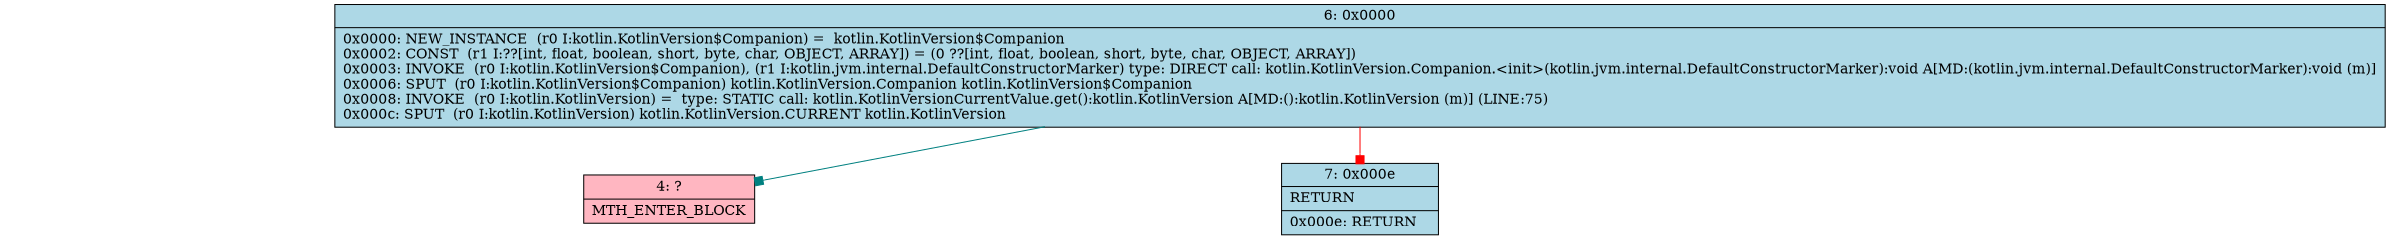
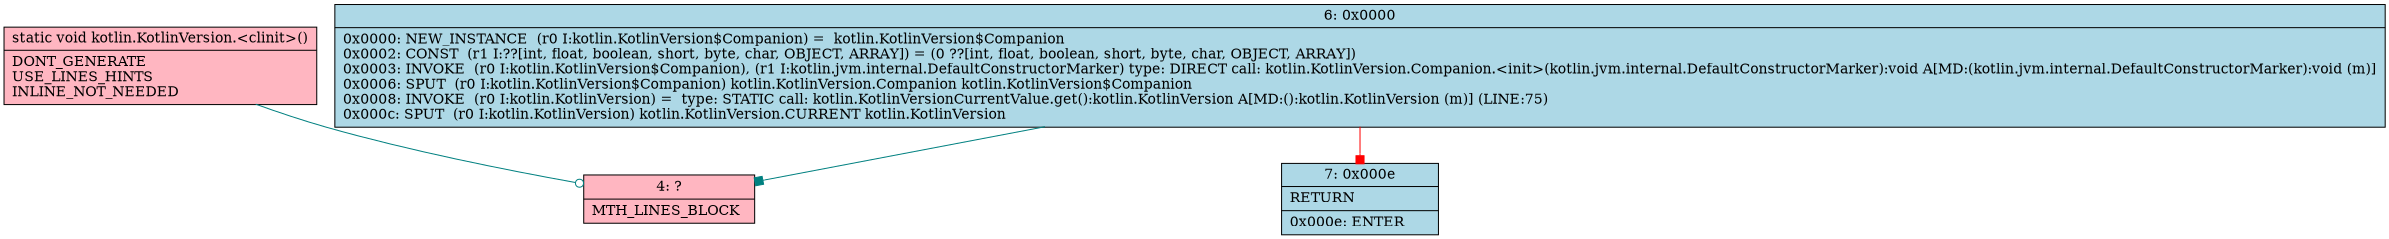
  digraph {
    node [fillcolor=lightpink shape=record style=filled]
    edge [arrowhead=box color=teal]
-   n1 [label="{4\:\ ?|MTH_ENTER_BLOCK\l}"]
+   n1 [label="{4\:\ ?|MTH_LINES_BLOCK\l}"]
    n2 [fillcolor=lightblue label="{6\:\ 0x0000|0x0000: NEW_INSTANCE  (r0 I:kotlin.KotlinVersion$Companion) =  kotlin.KotlinVersion$Companion \l0x0002: CONST  (r1 I:??[int, float, boolean, short, byte, char, OBJECT, ARRAY]) = (0 ??[int, float, boolean, short, byte, char, OBJECT, ARRAY]) \l0x0003: INVOKE  (r0 I:kotlin.KotlinVersion$Companion), (r1 I:kotlin.jvm.internal.DefaultConstructorMarker) type: DIRECT call: kotlin.KotlinVersion.Companion.\<init\>(kotlin.jvm.internal.DefaultConstructorMarker):void A[MD:(kotlin.jvm.internal.DefaultConstructorMarker):void (m)]\l0x0006: SPUT  (r0 I:kotlin.KotlinVersion$Companion) kotlin.KotlinVersion.Companion kotlin.KotlinVersion$Companion \l0x0008: INVOKE  (r0 I:kotlin.KotlinVersion) =  type: STATIC call: kotlin.KotlinVersionCurrentValue.get():kotlin.KotlinVersion A[MD:():kotlin.KotlinVersion (m)] (LINE:75)\l0x000c: SPUT  (r0 I:kotlin.KotlinVersion) kotlin.KotlinVersion.CURRENT kotlin.KotlinVersion \l}"]
-   n3 [fillcolor=lightblue label="{7\:\ 0x000e|RETURN\l|0x000e: RETURN   \l}"]
+   n3 [fillcolor=lightblue label="{7\:\ 0x000e|RETURN\l|0x000e: ENTER   \l}"]
+   n4 [label="{static void kotlin.KotlinVersion.\<clinit\>()  | DONT_GENERATE\lUSE_LINES_HINTS\lINLINE_NOT_NEEDED\l}"]
    n2 -> n1
    n2 -> n3 [color=red]
+   n4 -> n1 [arrowhead=odot]
  }
